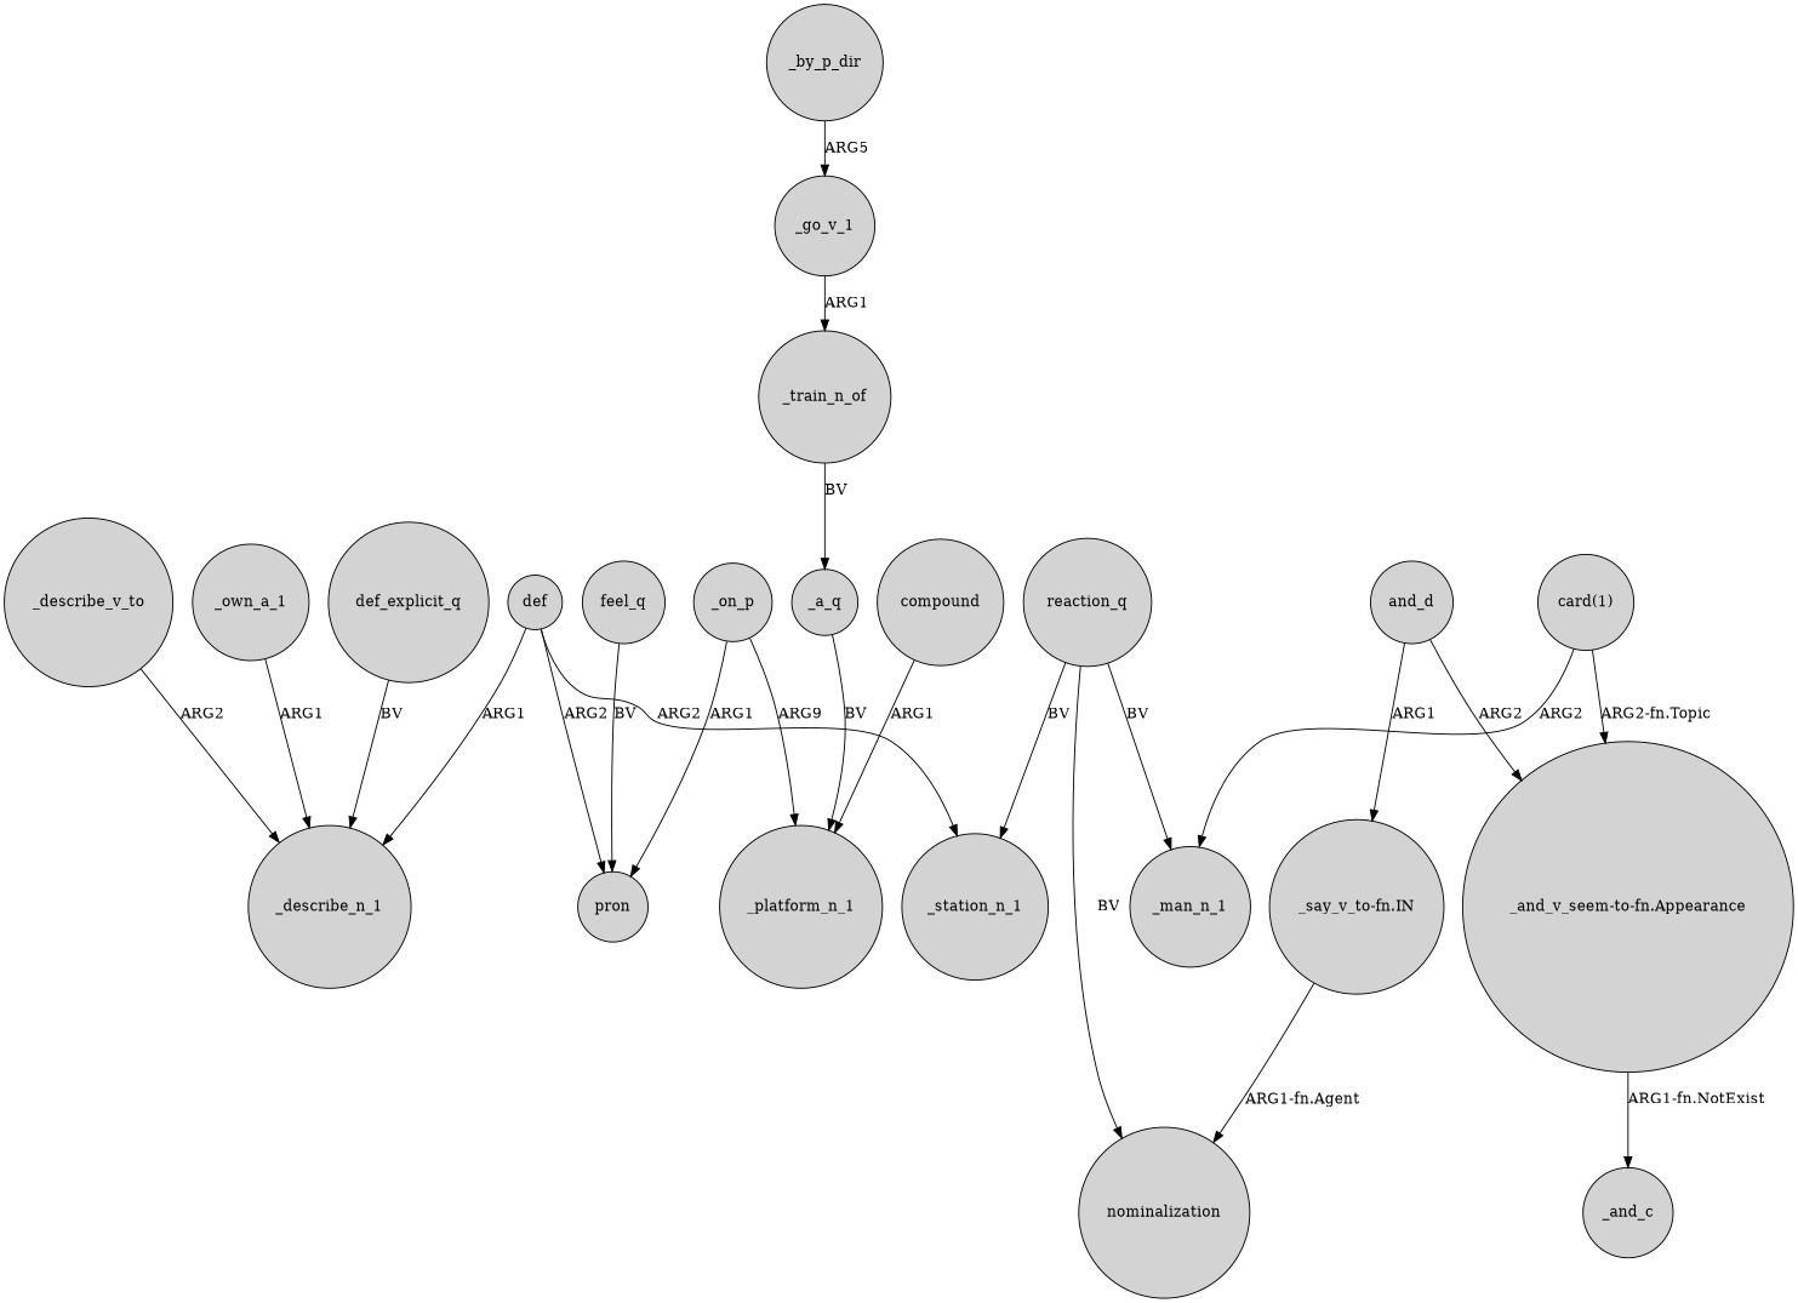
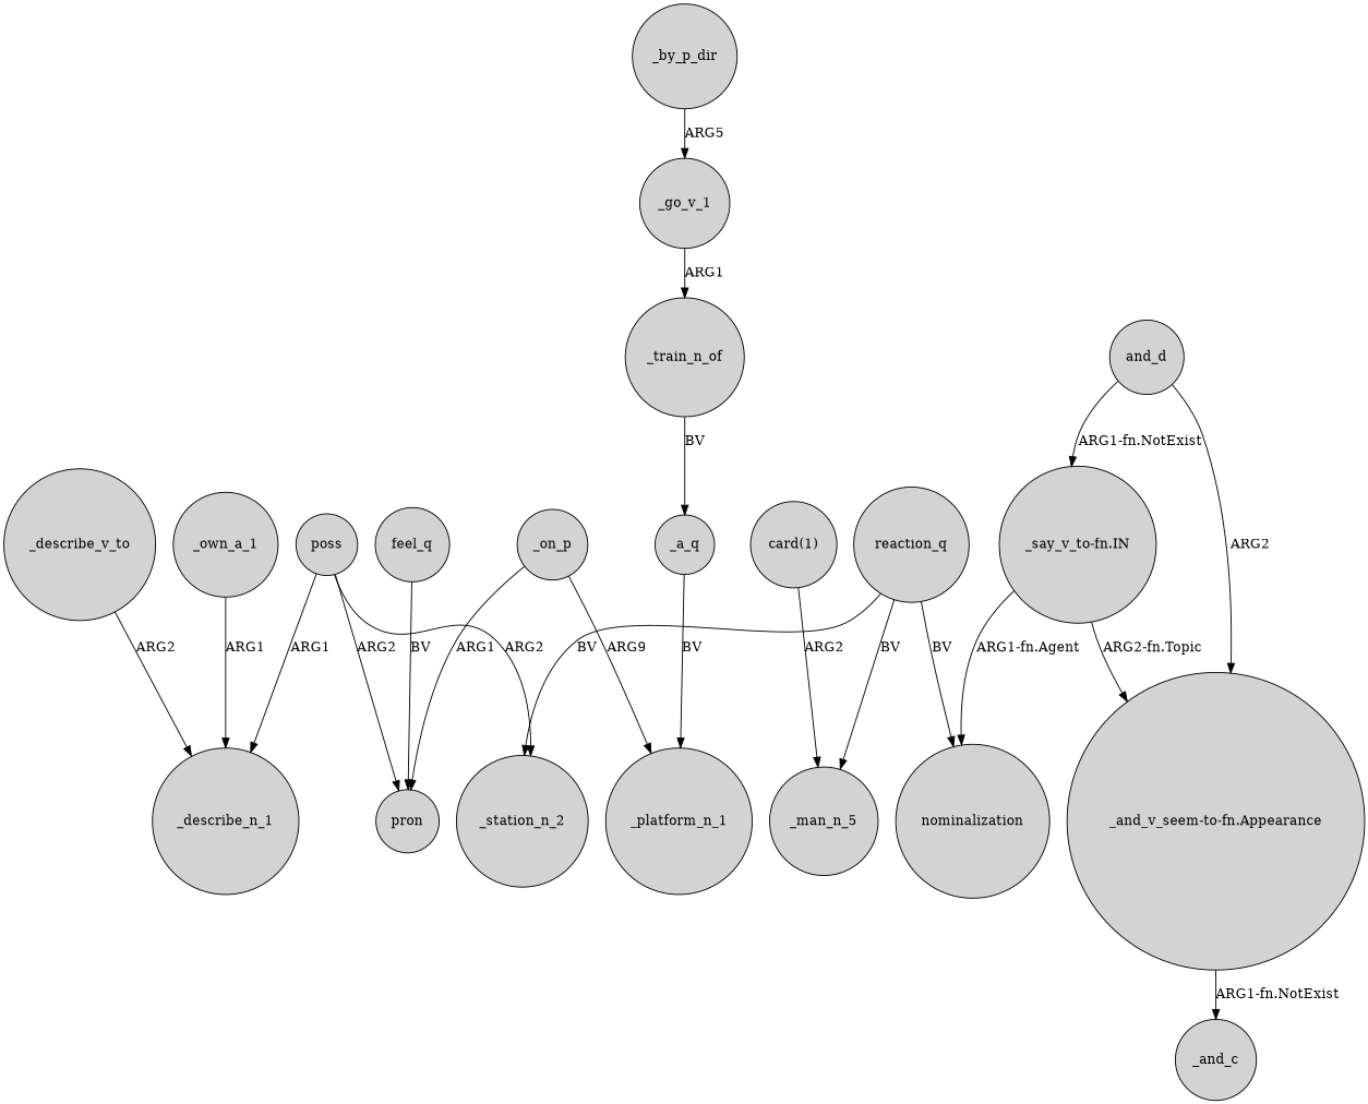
  digraph {
    node [shape=circle style=filled]
    n1 [label=_describe_n_1]
    _describe_v_to
    "_say_v_to-fn.IN"
    nominalization
    n5 [label="_and_v_seem-to-fn.Appearance"]
    _and_c
-   poss [label=def]
+   poss
    pron
-   _station_n_1
+   _station_n_1 [label=_station_n_2]
    _own_a_1
-   def_explicit_q
    _on_p
    _platform_n_1
    _by_p_dir
    _go_v_1
    _train_n_of
    _a_q
    "card(1)"
-   _man_n_1
+   _man_n_1 [label=_man_n_5]
    n20 [label=feel_q]
-   compound
    n22 [label=and_d]
    n23 [label=reaction_q]
    _describe_v_to -> n1 [label=ARG2]
    "_say_v_to-fn.IN" -> nominalization [label="ARG1-fn.Agent"]
-   "card(1)" -> n5 [label="ARG2-fn.Topic"]
+   "_say_v_to-fn.IN" -> n5 [label="ARG2-fn.Topic"]
    n5 -> _and_c [label="ARG1-fn.NotExist"]
    poss -> n1 [label=ARG1]
    poss -> pron [label=ARG2]
    poss -> _station_n_1 [label=ARG2]
    _own_a_1 -> n1 [label=ARG1]
-   def_explicit_q -> n1 [label=BV]
    _on_p -> pron [label=ARG1]
    _on_p -> _platform_n_1 [label=ARG9]
    _by_p_dir -> _go_v_1 [label=ARG5]
    _go_v_1 -> _train_n_of [label=ARG1]
    _train_n_of -> _a_q [label=BV]
    _a_q -> _platform_n_1 [label=BV]
    "card(1)" -> _man_n_1 [label=ARG2]
    n20 -> pron [label=BV]
-   compound -> _platform_n_1 [label=ARG1]
-   n22 -> "_say_v_to-fn.IN" [label=ARG1]
+   n22 -> "_say_v_to-fn.IN" [label="ARG1-fn.NotExist"]
    n22 -> n5 [label=ARG2]
    n23 -> nominalization [label=BV]
    n23 -> _station_n_1 [label=BV]
    n23 -> _man_n_1 [label=BV]
  }
